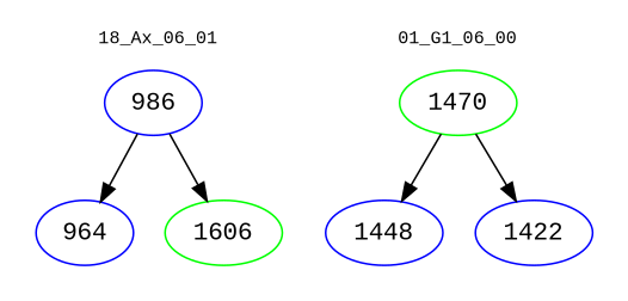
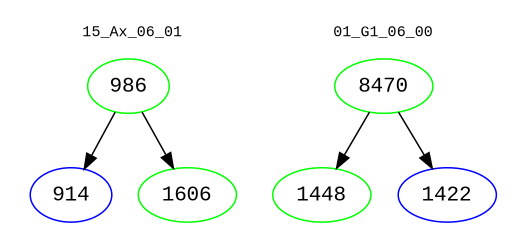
  digraph {
    fontname="Liberation Mono"
    node [color=green fontname="Liberation Mono"]
    edge [color=black fontname="Liberation Mono"]
-   n1 [color=blue label=986]
-   n2 [color=blue label=964]
+   n1 [label=986]
+   n2 [color=blue label=914]
    n3 [label=1606]
-   n4 [label=1470]
-   n5 [color=blue label=1448]
+   n4 [label=8470]
+   n5 [label=1448]
    n6 [color=blue label=1422]
    subgraph cluster_1 {
      color=white
      fontsize=10
-     label="18_Ax_06_01"
+     label="15_Ax_06_01"
      n1
      n2
      n3
    }
    subgraph cluster_2 {
      color=white
      fontsize=10
      label="01_G1_06_00"
      n4
      n5
      n6
    }
    n1 -> n2
    n1 -> n3
    n4 -> n5
    n4 -> n6
  }
